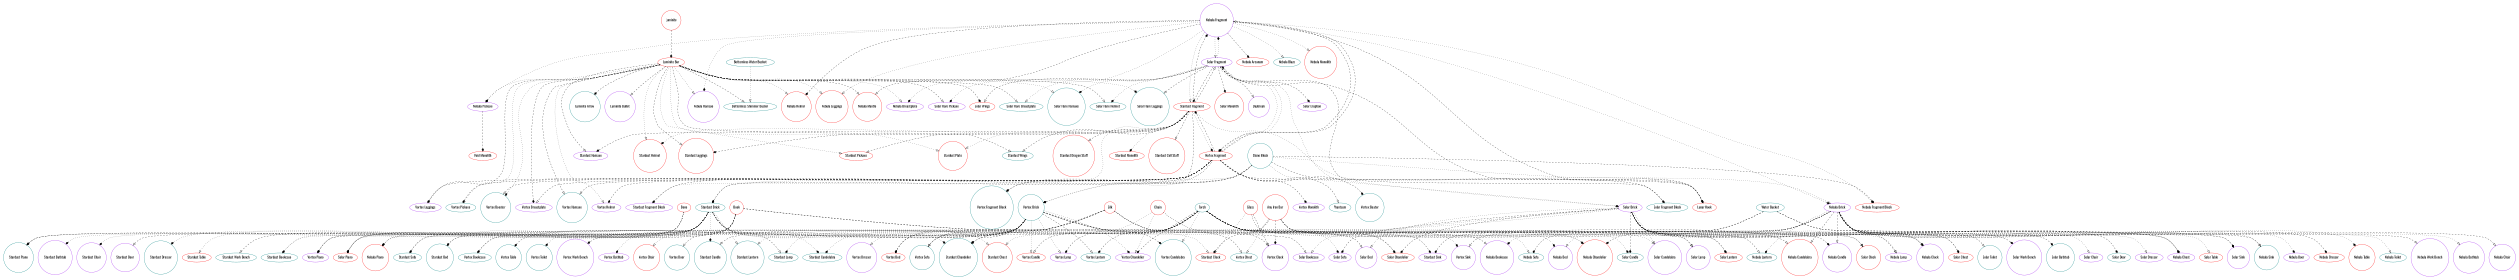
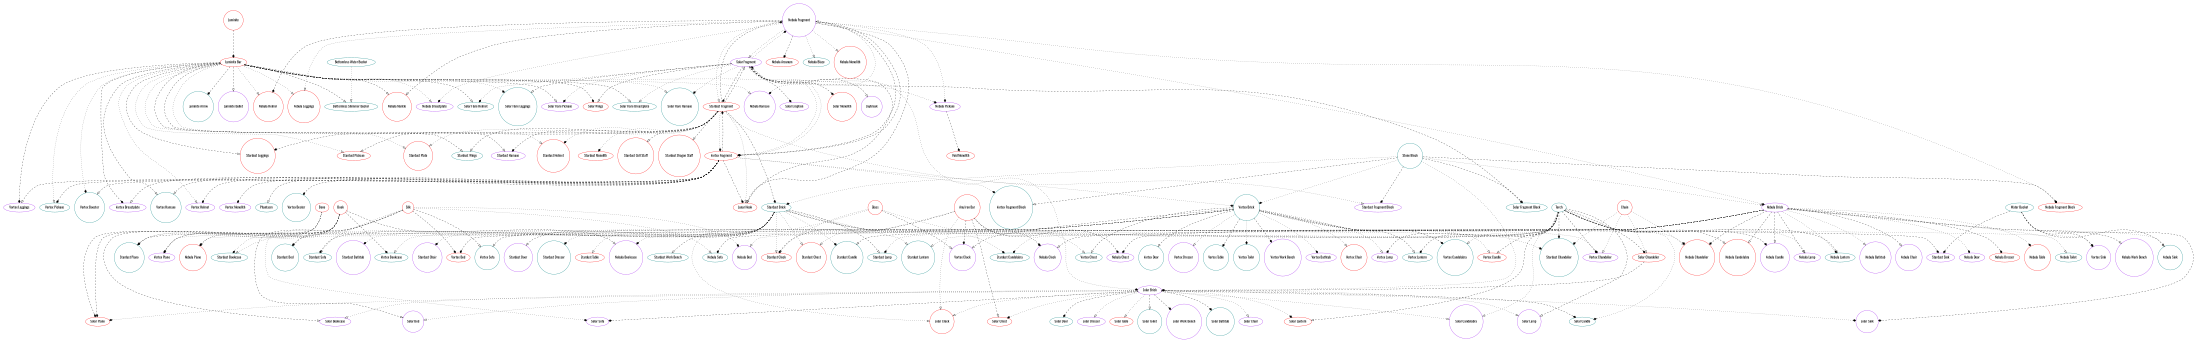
  digraph {
    fontname=Oswald
    node [color=teal fontname=Oswald shape=ellipse]
    edge [arrowhead=onormal color=black fontname=Oswald style=dashed]
    "Bottomless Water Bucket"
    "Bottomless Shimmer Bucket"
    "Luminite Bar" [color=red]
    "Luminite Arrow" [shape=circle]
    "Luminite Bullet" [color=purple shape=circle]
    "Nebula Breastplate" [color=purple]
    "Nebula Hamaxe" [color=purple shape=circle]
    "Nebula Helmet" [color=red shape=circle]
    "Nebula Leggings" [color=red shape=circle]
    "Nebula Mantle" [color=red shape=circle]
    "Nebula Pickaxe" [color=purple]
    "Solar Flare Breastplate"
    "Solar Flare Hamaxe" [shape=circle]
    "Solar Flare Helmet"
    "Solar Flare Leggings" [shape=circle]
    "Solar Flare Pickaxe" [color=purple]
    "Solar Wings" [color=red]
    "Stardust Hamaxe" [color=purple]
    "Stardust Helmet" [color=red shape=circle]
    "Stardust Leggings" [color=red shape=circle]
    "Stardust Pickaxe" [color=red]
    "Stardust Plate" [color=red shape=circle]
    "Stardust Wings"
    "Vortex Booster" [shape=circle]
    "Vortex Breastplate" [color=purple]
    "Vortex Hamaxe" [shape=circle]
    "Vortex Helmet" [color=purple]
    "Vortex Leggings" [color=purple]
    "Vortex Pickaxe"
    "Void Monolith" [color=red]
    "Solar Fragment" [color=purple]
    Daybreak [color=purple shape=circle]
    "Nebula Fragment" [color=purple shape=circle]
    "Lunar Hook" [color=red]
    "Stardust Fragment" [color=red]
    "Vortex Fragment" [color=red]
    "Solar Brick" [color=purple]
    "Solar Eruption" [color=purple]
    "Solar Fragment Block"
    "Solar Monolith" [color=red shape=circle]
    "Nebula Arcanum" [color=red]
    "Nebula Brick" [color=purple]
    "Nebula Blaze"
    "Nebula Fragment Block" [color=red]
    "Nebula Monolith" [color=red shape=circle]
    "Stardust Brick"
    "Stardust Cell Staff" [color=red shape=circle]
    "Stardust Dragon Staff" [color=red shape=circle]
    "Stardust Fragment Block" [color=purple]
    "Stardust Monolith" [color=red]
    Phantasm
    "Vortex Brick" [shape=circle]
    "Vortex Beater" [shape=circle]
    "Vortex Fragment Block" [shape=circle]
    "Vortex Monolith" [color=purple]
    "Solar Bed" [color=purple shape=circle]
    "Solar Sofa" [color=purple]
    "Solar Bookcase" [color=purple]
    "Solar Piano" [color=red]
    "Solar Candelabra" [color=purple shape=circle]
    "Solar Candle"
    "Solar Chandelier" [color=red]
    "Solar Lamp" [color=purple shape=circle]
    "Solar Lantern" [color=red]
    "Solar Chest" [color=red]
    "Solar Clock" [color=red shape=circle]
    "Solar Sink" [color=purple shape=circle]
    "Solar Bathtub" [shape=circle]
    "Solar Chair" [color=purple]
    "Solar Door"
    "Solar Dresser" [color=purple]
    "Solar Table" [color=red]
    "Solar Toilet" [shape=circle]
    "Solar Work Bench" [color=purple shape=circle]
    Luminite [color=red shape=circle]
    "Nebula Bathtub" [color=purple shape=circle]
    "Nebula Bed" [color=purple shape=circle]
    "Nebula Bookcase" [color=purple shape=circle]
    "Nebula Candelabra" [color=red shape=circle]
    "Nebula Candle" [color=purple shape=circle]
    "Nebula Chair" [color=purple shape=circle]
    "Nebula Chandelier" [color=red shape=circle]
    "Nebula Chest" [color=purple]
    "Nebula Clock" [color=purple shape=circle]
    "Nebula Door" [color=purple]
    "Nebula Dresser" [color=red]
    "Nebula Lamp" [color=purple]
    "Nebula Lantern"
    "Nebula Piano" [color=red shape=circle]
    "Nebula Sink" [shape=circle]
    "Nebula Sofa"
    "Nebula Table" [color=red shape=circle]
    "Nebula Toilet"
    "Nebula Work Bench" [color=purple shape=circle]
    "Stardust Bed" [shape=circle]
    "Stardust Sofa"
    "Stardust Bookcase"
    "Stardust Piano" [shape=circle]
    "Stardust Candelabra"
    "Stardust Candle" [shape=circle]
    "Stardust Chandelier" [shape=circle]
    "Stardust Lamp"
    "Stardust Lantern" [shape=circle]
    "Stardust Chest" [color=red shape=circle]
    "Stardust Clock" [color=red]
    "Stardust Sink" [color=purple]
    "Stardust Bathtub" [color=purple shape=circle]
    "Stardust Chair" [color=purple shape=circle]
    "Stardust Door" [color=purple shape=circle]
    "Stardust Dresser" [shape=circle]
    "Stardust Table" [color=red]
    "Stardust Work Bench"
    "Vortex Bed" [color=red]
    "Vortex Sofa" [shape=circle]
    "Vortex Bookcase"
    "Vortex Piano" [color=purple]
    "Vortex Candelabra" [shape=circle]
    "Vortex Candle" [color=red]
    "Vortex Chandelier" [color=purple]
    "Vortex Lamp" [color=purple]
    "Vortex Lantern"
    "Vortex Chest"
    "Vortex Clock" [color=purple shape=circle]
    "Vortex Sink" [color=purple shape=circle]
    "Vortex Bathtub" [color=purple]
    "Vortex Chair" [color=red shape=circle]
    "Vortex Door" [shape=circle]
    "Vortex Dresser" [color=purple shape=circle]
    "Vortex Table" [shape=circle]
    "Vortex Toilet" [shape=circle]
    "Vortex Work Bench" [color=purple shape=circle]
    Silk [color=red shape=circle]
    Book [color=red shape=circle]
    "Stone Block" [shape=circle]
    Torch
    Chain [color=red shape=circle]
    "Any Iron Bar" [color=red shape=circle]
    Glass [color=red shape=circle]
    Bone [color=red]
    "Water Bucket"
    "Bottomless Water Bucket" -> "Bottomless Shimmer Bucket" [style=dotted]
    "Luminite Bar" -> "Bottomless Shimmer Bucket"
    "Luminite Bar" -> "Luminite Arrow" [arrowhead=diamond]
    "Luminite Bar" -> "Luminite Bullet"
    "Luminite Bar" -> "Nebula Breastplate" [style=dotted]
    "Luminite Bar" -> "Nebula Hamaxe" [style=dotted]
    "Luminite Bar" -> "Nebula Helmet" [style=dotted]
    "Luminite Bar" -> "Nebula Leggings" [style=dotted]
    "Luminite Bar" -> "Nebula Mantle"
    "Luminite Bar" -> "Nebula Pickaxe" [arrowhead=diamond style=dotted]
    "Luminite Bar" -> "Solar Flare Breastplate"
    "Luminite Bar" -> "Solar Flare Hamaxe" [style=dotted]
    "Luminite Bar" -> "Solar Flare Helmet"
    "Luminite Bar" -> "Solar Flare Leggings" [arrowhead=diamond style=dotted]
    "Luminite Bar" -> "Solar Flare Pickaxe"
    "Luminite Bar" -> "Solar Wings" [arrowhead=diamond]
    "Luminite Bar" -> "Stardust Hamaxe"
    "Luminite Bar" -> "Stardust Helmet" [style=dotted]
    "Luminite Bar" -> "Stardust Leggings"
    "Luminite Bar" -> "Stardust Pickaxe" [style=dotted]
    "Luminite Bar" -> "Stardust Plate" [style=dotted]
    "Luminite Bar" -> "Stardust Wings"
    "Luminite Bar" -> "Vortex Booster" [arrowhead=diamond style=dotted]
    "Luminite Bar" -> "Vortex Breastplate" [arrowhead=diamond]
    "Luminite Bar" -> "Vortex Hamaxe"
    "Luminite Bar" -> "Vortex Helmet" [style=dotted]
    "Luminite Bar" -> "Vortex Leggings" [arrowhead=diamond]
    "Luminite Bar" -> "Vortex Pickaxe" [style=dotted]
    "Nebula Pickaxe" -> "Void Monolith" [arrowhead=diamond]
    "Solar Fragment" -> "Solar Flare Breastplate" [style=dotted]
    "Solar Fragment" -> "Solar Flare Hamaxe" [arrowhead=diamond style=dotted]
    "Solar Fragment" -> "Solar Flare Helmet" [arrowhead=diamond style=dotted]
    "Solar Fragment" -> "Solar Flare Leggings"
    "Solar Fragment" -> "Solar Flare Pickaxe" [arrowhead=diamond style=dotted]
    "Solar Fragment" -> "Solar Wings"
    "Solar Fragment" -> Daybreak
    "Solar Fragment" -> "Nebula Fragment" [arrowhead=diamond style=dotted]
    "Solar Fragment" -> "Lunar Hook"
    "Solar Fragment" -> "Stardust Fragment" [arrowhead=diamond]
    "Solar Fragment" -> "Vortex Fragment" [arrowhead=diamond style=dotted]
    "Solar Fragment" -> "Solar Brick" [arrowhead=diamond style=dotted]
    "Solar Fragment" -> "Solar Eruption" [arrowhead=diamond]
    "Solar Fragment" -> "Solar Fragment Block" [arrowhead=diamond]
    "Solar Fragment" -> "Solar Monolith" [arrowhead=diamond]
    "Nebula Fragment" -> "Nebula Breastplate" [arrowhead=diamond style=dotted]
    "Nebula Fragment" -> "Nebula Hamaxe" [arrowhead=diamond style=dotted]
    "Nebula Fragment" -> "Nebula Helmet" [arrowhead=diamond]
    "Nebula Fragment" -> "Nebula Leggings" [style=dotted]
    "Nebula Fragment" -> "Nebula Mantle"
    "Nebula Fragment" -> "Nebula Pickaxe" [arrowhead=diamond style=dotted]
    "Nebula Fragment" -> "Solar Fragment" [style=dotted]
    "Nebula Fragment" -> "Lunar Hook"
    "Nebula Fragment" -> "Stardust Fragment" [style=dotted]
    "Nebula Fragment" -> "Vortex Fragment" [arrowhead=diamond]
    "Nebula Fragment" -> "Nebula Arcanum" [arrowhead=diamond]
    "Nebula Fragment" -> "Nebula Brick" [arrowhead=diamond style=dotted]
    "Nebula Fragment" -> "Nebula Blaze" [style=dotted]
    "Nebula Fragment" -> "Nebula Fragment Block" [arrowhead=diamond style=dotted]
    "Nebula Fragment" -> "Nebula Monolith" [style=dotted]
    "Stardust Fragment" -> "Stardust Hamaxe" [arrowhead=diamond]
    "Stardust Fragment" -> "Stardust Helmet" [arrowhead=diamond style=dotted]
    "Stardust Fragment" -> "Stardust Leggings" [arrowhead=diamond]
    "Stardust Fragment" -> "Stardust Pickaxe"
    "Stardust Fragment" -> "Stardust Plate" [style=dotted]
    "Stardust Fragment" -> "Stardust Wings"
    "Stardust Fragment" -> "Solar Fragment"
    "Stardust Fragment" -> "Nebula Fragment" [arrowhead=diamond]
    "Stardust Fragment" -> "Lunar Hook" [style=dotted]
    "Stardust Fragment" -> "Vortex Fragment" [arrowhead=diamond style=dotted]
    "Stardust Fragment" -> "Stardust Brick" [arrowhead=diamond]
    "Stardust Fragment" -> "Stardust Cell Staff"
    "Stardust Fragment" -> "Stardust Dragon Staff"
    "Stardust Fragment" -> "Stardust Fragment Block" [style=dotted]
    "Stardust Fragment" -> "Stardust Monolith" [arrowhead=diamond style=dotted]
    "Vortex Fragment" -> "Vortex Booster"
    "Vortex Fragment" -> "Vortex Breastplate"
    "Vortex Fragment" -> "Vortex Hamaxe"
    "Vortex Fragment" -> "Vortex Helmet" [arrowhead=diamond]
    "Vortex Fragment" -> "Vortex Leggings"
    "Vortex Fragment" -> "Vortex Pickaxe" [arrowhead=diamond]
    "Vortex Fragment" -> "Solar Fragment" [arrowhead=diamond style=dotted]
    "Vortex Fragment" -> "Nebula Fragment"
    "Vortex Fragment" -> "Lunar Hook" [arrowhead=diamond]
    "Vortex Fragment" -> "Stardust Fragment" [arrowhead=diamond]
    "Vortex Fragment" -> Phantasm
    "Vortex Fragment" -> "Vortex Brick" [arrowhead=diamond style=dotted]
    "Vortex Fragment" -> "Vortex Beater" [arrowhead=diamond]
    "Vortex Fragment" -> "Vortex Fragment Block" [arrowhead=diamond style=dotted]
    "Vortex Fragment" -> "Vortex Monolith" [arrowhead=diamond]
    "Solar Brick" -> "Solar Bed" [style=dotted]
    "Solar Brick" -> "Solar Sofa" [arrowhead=diamond]
    "Solar Brick" -> "Solar Bookcase" [style=dotted]
    "Solar Brick" -> "Solar Piano" [arrowhead=diamond style=dotted]
    "Solar Brick" -> "Solar Candelabra" [style=dotted]
    "Solar Brick" -> "Solar Candle" [arrowhead=diamond]
-   "Solar Brick" -> "Solar Chandelier" [arrowhead=diamond]
+   "Solar Chandelier" -> "Solar Brick" [arrowhead=diamond]
    "Solar Brick" -> "Solar Lamp" [style=dotted]
    "Solar Brick" -> "Solar Lantern" [arrowhead=diamond style=dotted]
    "Solar Brick" -> "Solar Chest" [arrowhead=diamond style=dotted]
    "Solar Brick" -> "Solar Clock" [style=dotted]
    "Solar Brick" -> "Solar Sink" [arrowhead=diamond style=dotted]
    "Solar Brick" -> "Solar Bathtub" [arrowhead=diamond]
    "Solar Brick" -> "Solar Chair" [style=dotted]
    "Solar Brick" -> "Solar Door" [arrowhead=diamond]
    "Solar Brick" -> "Solar Dresser" [style=dotted]
    "Solar Brick" -> "Solar Table" [style=dotted]
    "Solar Brick" -> "Solar Toilet"
    "Solar Brick" -> "Solar Work Bench" [arrowhead=diamond]
    "Nebula Brick" -> "Nebula Bathtub" [style=dotted]
    "Nebula Brick" -> "Nebula Bed" [style=dotted]
    "Nebula Brick" -> "Nebula Bookcase" [arrowhead=diamond style=dotted]
    "Nebula Brick" -> "Nebula Candelabra"
    "Nebula Brick" -> "Nebula Candle"
    "Nebula Brick" -> "Nebula Chair"
    "Nebula Brick" -> "Nebula Chandelier" [arrowhead=diamond]
    "Nebula Brick" -> "Nebula Chest" [arrowhead=diamond]
    "Nebula Brick" -> "Nebula Clock"
    "Nebula Brick" -> "Nebula Door" [arrowhead=diamond style=dotted]
    "Nebula Brick" -> "Nebula Dresser" [arrowhead=diamond]
    "Nebula Brick" -> "Nebula Lamp"
    "Nebula Brick" -> "Nebula Lantern" [arrowhead=diamond style=dotted]
    "Nebula Brick" -> "Nebula Piano" [arrowhead=diamond style=dotted]
    "Nebula Brick" -> "Nebula Sink" [style=dotted]
    "Nebula Brick" -> "Nebula Sofa" [arrowhead=diamond]
    "Nebula Brick" -> "Nebula Table" [arrowhead=diamond style=dotted]
    "Nebula Brick" -> "Nebula Toilet" [style=dotted]
    "Nebula Brick" -> "Nebula Work Bench"
    "Stardust Brick" -> "Stardust Bed" [arrowhead=diamond style=dotted]
    "Stardust Brick" -> "Stardust Sofa" [arrowhead=diamond]
    "Stardust Brick" -> "Stardust Bookcase" [style=dotted]
    "Stardust Brick" -> "Stardust Piano"
    "Stardust Brick" -> "Stardust Candelabra" [arrowhead=diamond style=dotted]
    "Stardust Brick" -> "Stardust Candle" [arrowhead=diamond style=dotted]
    "Stardust Brick" -> "Stardust Chandelier" [arrowhead=diamond style=dotted]
    "Stardust Brick" -> "Stardust Lamp"
    "Stardust Brick" -> "Stardust Lantern" [style=dotted]
    "Stardust Brick" -> "Stardust Chest" [style=dotted]
    "Stardust Brick" -> "Stardust Clock" [style=dotted]
    "Stardust Brick" -> "Stardust Sink" [arrowhead=diamond]
    "Stardust Brick" -> "Stardust Bathtub" [arrowhead=diamond style=dotted]
    "Stardust Brick" -> "Stardust Chair" [arrowhead=diamond style=dotted]
    "Stardust Brick" -> "Stardust Door"
    "Stardust Brick" -> "Stardust Dresser" [arrowhead=diamond style=dotted]
    "Stardust Brick" -> "Stardust Table" [style=dotted]
    "Stardust Brick" -> "Stardust Work Bench"
    "Vortex Brick" -> "Vortex Bed" [arrowhead=diamond]
    "Vortex Brick" -> "Vortex Sofa"
    "Vortex Brick" -> "Vortex Bookcase" [style=dotted]
    "Vortex Brick" -> "Vortex Piano" [arrowhead=diamond style=dotted]
    "Vortex Brick" -> "Vortex Candelabra" [arrowhead=diamond]
    "Vortex Brick" -> "Vortex Candle" [style=dotted]
    "Vortex Brick" -> "Vortex Chandelier" [arrowhead=diamond style=dotted]
    "Vortex Brick" -> "Vortex Lamp" [style=dotted]
    "Vortex Brick" -> "Vortex Lantern"
    "Vortex Brick" -> "Vortex Chest"
    "Vortex Brick" -> "Vortex Clock"
    "Vortex Brick" -> "Vortex Sink" [arrowhead=diamond style=dotted]
    "Vortex Brick" -> "Vortex Bathtub" [arrowhead=diamond style=dotted]
    "Vortex Brick" -> "Vortex Chair" [style=dotted]
    "Vortex Brick" -> "Vortex Door"
    "Vortex Brick" -> "Vortex Dresser" [style=dotted]
    "Vortex Brick" -> "Vortex Table" [arrowhead=diamond]
    "Vortex Brick" -> "Vortex Toilet" [arrowhead=diamond style=dotted]
    "Vortex Brick" -> "Vortex Work Bench" [arrowhead=diamond]
    Luminite -> "Luminite Bar" [arrowhead=diamond]
    Silk -> "Solar Bed"
    Silk -> "Solar Sofa" [arrowhead=diamond style=dotted]
    Silk -> "Nebula Bed" [arrowhead=diamond style=dotted]
    Silk -> "Nebula Sofa" [style=dotted]
    Silk -> "Stardust Bed"
    Silk -> "Stardust Sofa" [style=dotted]
    Silk -> "Vortex Bed" [arrowhead=diamond]
    Silk -> "Vortex Sofa"
    Book -> "Solar Bookcase"
    Book -> "Solar Piano" [arrowhead=diamond]
    Book -> "Nebula Bookcase"
    Book -> "Nebula Piano" [style=dotted]
    Book -> "Stardust Bookcase" [arrowhead=diamond style=dotted]
    Book -> "Stardust Piano" [arrowhead=diamond style=dotted]
    Book -> "Vortex Bookcase" [arrowhead=diamond]
    Book -> "Vortex Piano"
    "Stone Block" -> "Solar Brick" [style=dotted]
    "Stone Block" -> "Solar Fragment Block"
    "Stone Block" -> "Nebula Brick" [style=dotted]
    "Stone Block" -> "Nebula Fragment Block" [arrowhead=diamond]
    "Stone Block" -> "Stardust Brick" [arrowhead=diamond style=dotted]
    "Stone Block" -> "Stardust Fragment Block" [arrowhead=diamond]
    "Stone Block" -> "Vortex Brick" [arrowhead=diamond style=dotted]
    "Stone Block" -> "Vortex Fragment Block"
    Torch -> "Solar Candelabra" [style=dotted]
    Torch -> "Solar Candle" [arrowhead=diamond style=dotted]
    Torch -> "Solar Chandelier" [arrowhead=diamond]
    Torch -> "Solar Lamp"
    Torch -> "Solar Lantern"
    Torch -> "Nebula Candelabra"
    Torch -> "Nebula Candle" [arrowhead=diamond]
    Torch -> "Nebula Chandelier" [arrowhead=diamond style=dotted]
    Torch -> "Nebula Lamp" [style=dotted]
    Torch -> "Nebula Lantern"
    Torch -> "Stardust Candelabra" [arrowhead=diamond style=dotted]
    Torch -> "Stardust Candle"
    Torch -> "Stardust Chandelier" [arrowhead=diamond]
    Torch -> "Stardust Lamp" [arrowhead=diamond style=dotted]
    Torch -> "Stardust Lantern" [style=dotted]
    Torch -> "Vortex Candelabra" [style=dotted]
    Torch -> "Vortex Candle"
    Torch -> "Vortex Chandelier" [arrowhead=diamond]
    Torch -> "Vortex Lamp" [arrowhead=diamond]
    Torch -> "Vortex Lantern" [arrowhead=diamond]
    Chain -> "Solar Chandelier" [style=dotted]
    Chain -> "Nebula Chandelier" [style=dotted]
    Chain -> "Stardust Chandelier" [arrowhead=diamond style=dotted]
    Chain -> "Vortex Chandelier" [style=dotted]
    "Any Iron Bar" -> "Solar Chest"
    "Any Iron Bar" -> "Solar Clock" [style=dotted]
    "Any Iron Bar" -> "Nebula Chest" [arrowhead=diamond]
    "Any Iron Bar" -> "Nebula Clock" [arrowhead=diamond style=dotted]
    "Any Iron Bar" -> "Stardust Chest" [style=dotted]
    "Any Iron Bar" -> "Stardust Clock" [arrowhead=diamond]
    "Any Iron Bar" -> "Vortex Chest" [style=dotted]
    "Any Iron Bar" -> "Vortex Clock" [arrowhead=diamond]
    Glass -> "Solar Clock" [style=dotted]
    Glass -> "Nebula Clock" [style=dotted]
    Glass -> "Stardust Clock" [style=dotted]
    Glass -> "Vortex Clock"
    Bone -> "Solar Piano" [arrowhead=diamond]
    Bone -> "Nebula Piano" [style=dotted]
    Bone -> "Stardust Piano" [style=dotted]
    Bone -> "Vortex Piano" [style=dotted]
    "Water Bucket" -> "Solar Sink" [arrowhead=diamond]
    "Water Bucket" -> "Nebula Sink"
    "Water Bucket" -> "Stardust Sink" [arrowhead=diamond]
    "Water Bucket" -> "Vortex Sink"
  }
